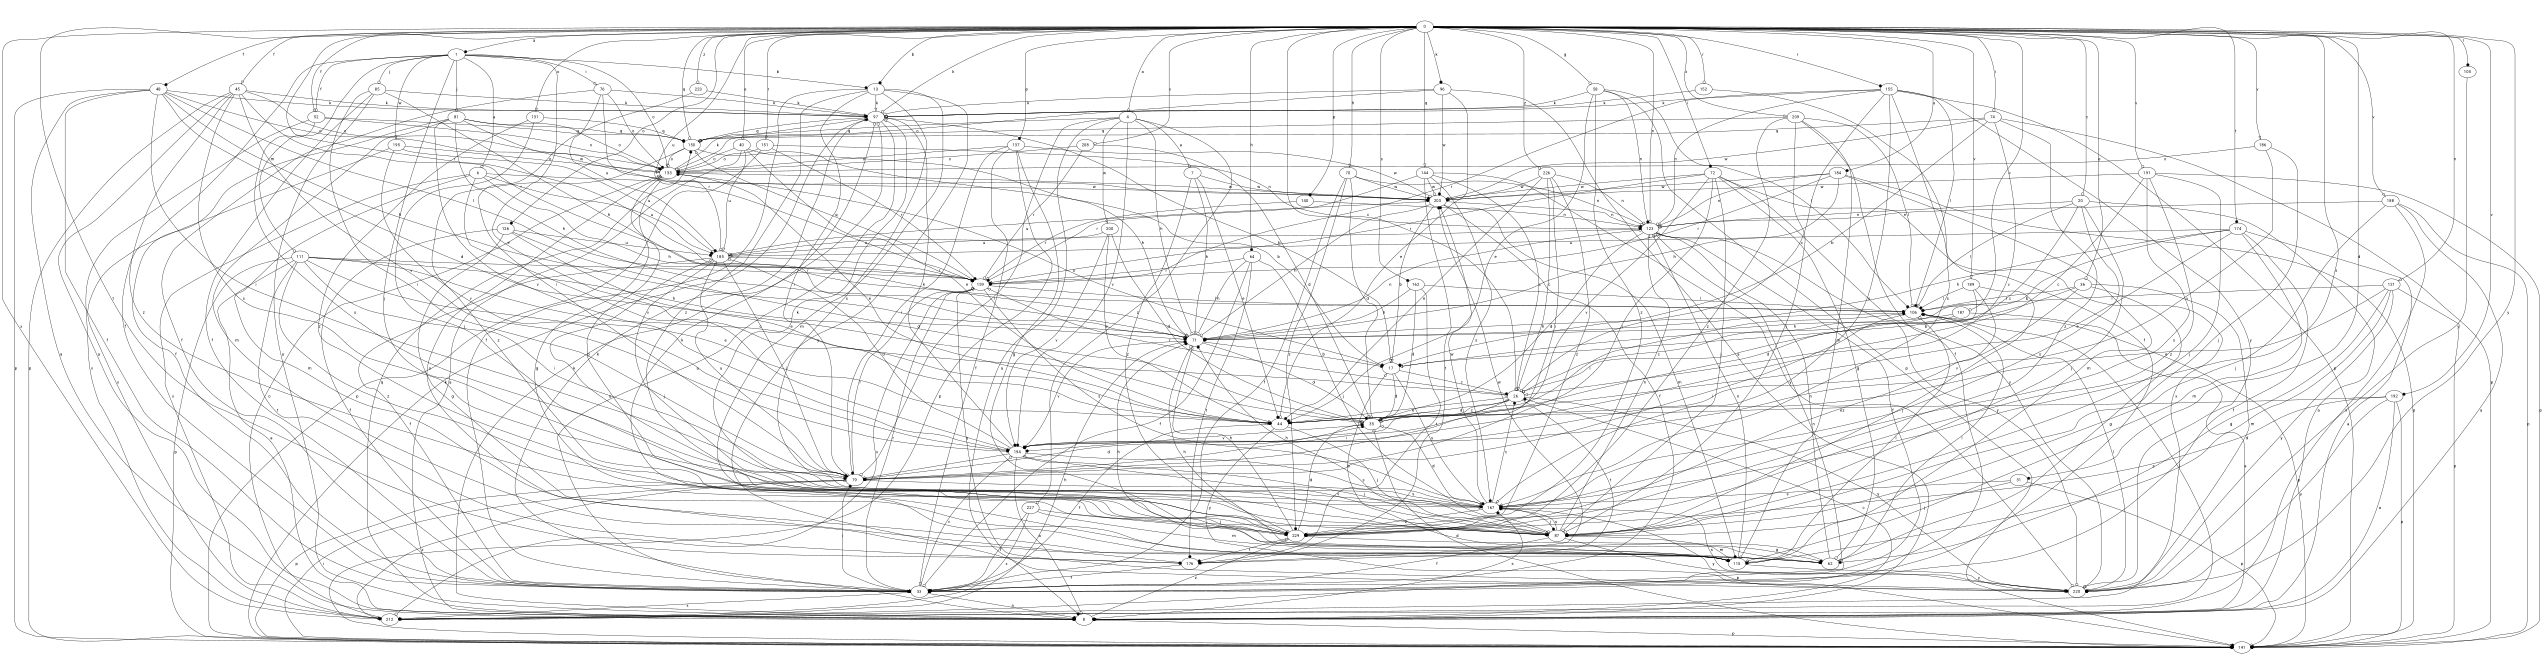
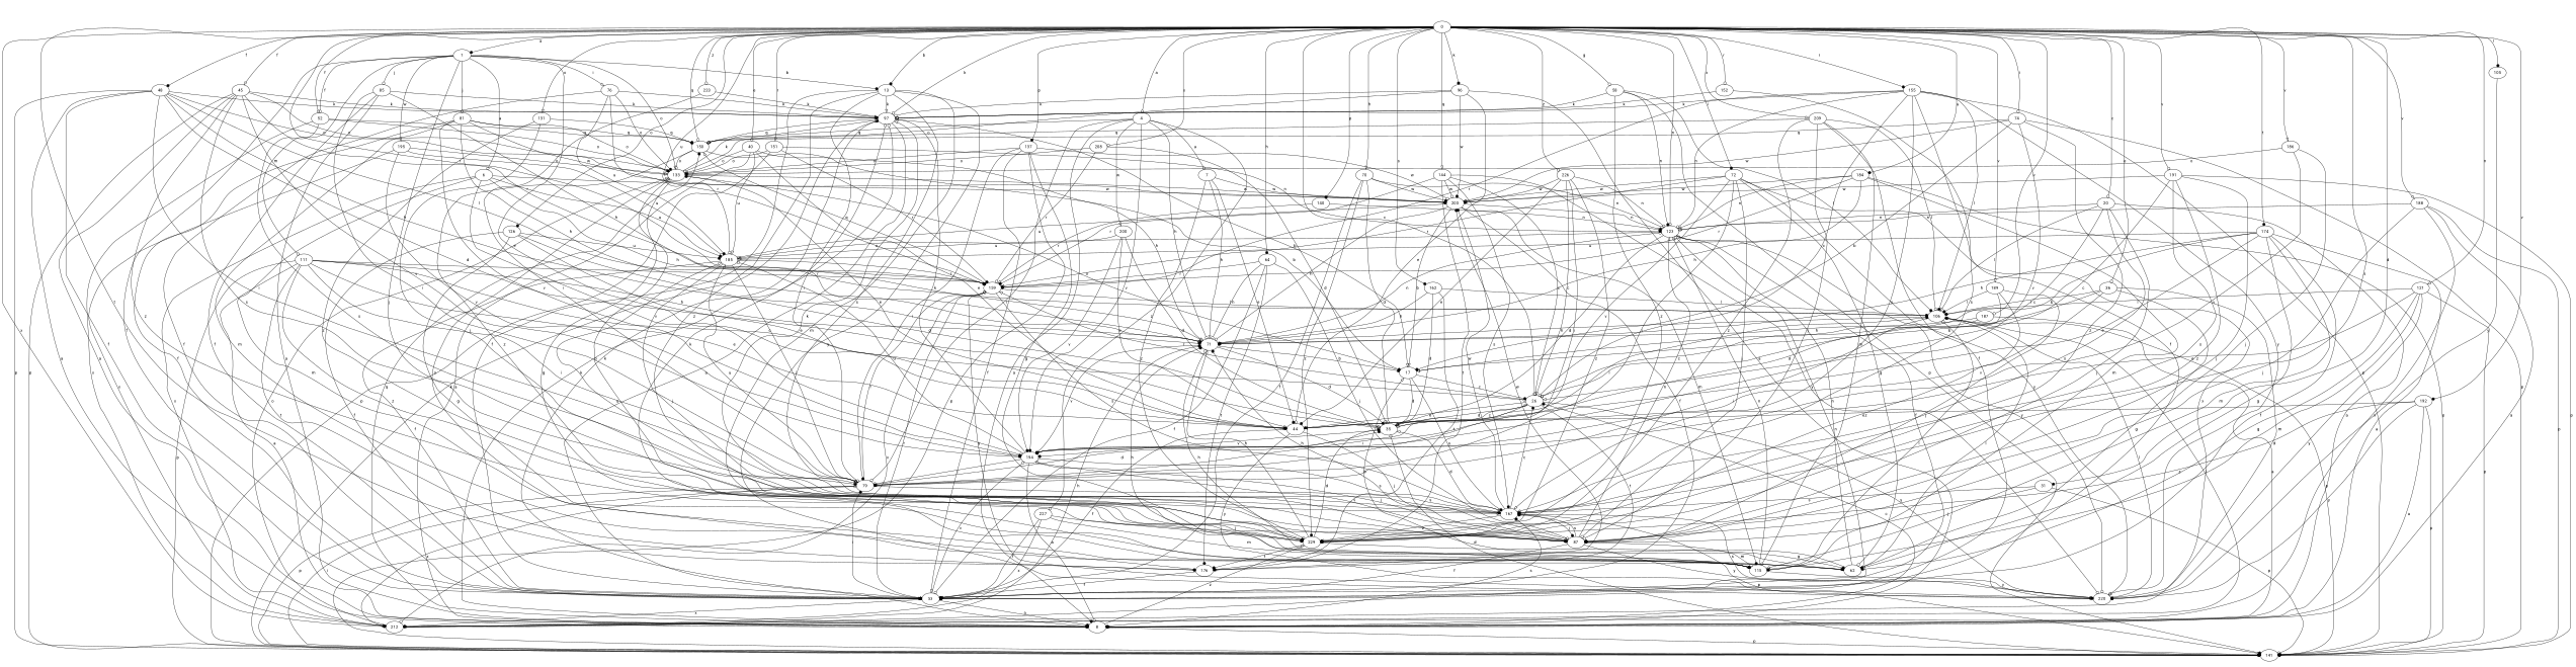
  strict digraph {
    fontname=Roboto
    node [fontname=Roboto]
    edge [arrowhead=dot fontname=Roboto]
    0
    1
    4
    13
    20
    26
    31
    36
    40
    45
    48
    52
    58
    64
    70
    72
    74
    96
    97
    105
    121
    123
    126
    131
    137
    140
    144
    150
    151
    152
    155
    159
    162
    167
    174
    176
    184
    185
    186
    187
    188
    189
    191
    192
    208
    209
    212
    220
    223
    226
    6
    44
    53
    76
    81
    85
    87
    111
    133
    195
    7
    8
    71
    79
    194
    200
    227
    115
    229
    106
    35
    141
    17
    62
    203
    0 -> 1 [label=a]
    0 -> 4 [arrowhead=odot label=a]
    0 -> 13 [label=b]
    0 -> 20 [arrowhead=odot label=c]
    0 -> 26 [arrowhead=odot label=c]
    0 -> 31 [label=d]
    0 -> 36 [arrowhead=odot label=e]
    0 -> 40 [arrowhead=odot label=e]
    0 -> 45 [arrowhead=onormal label=f]
    0 -> 48 [label=f]
    0 -> 52 [arrowhead=odot label=f]
    0 -> 58 [arrowhead=odot label=g]
    0 -> 64 [label=h]
    0 -> 70 [arrowhead=onormal label=h]
    0 -> 72 [label=i]
    0 -> 74 [arrowhead=odot label=i]
    0 -> 96 [label=k]
    0 -> 97 [arrowhead=odot label=k]
    0 -> 105 [label=l]
    0 -> 121 [arrowhead=onormal label=n]
    0 -> 123 [arrowhead=odot label=n]
    0 -> 126 [label=o]
    0 -> 131 [arrowhead=onormal label=o]
    0 -> 137 [label=p]
    0 -> 140 [label=p]
    0 -> 144 [arrowhead=onormal label=q]
    0 -> 150 [arrowhead=odot label=q]
    0 -> 151 [arrowhead=onormal label=r]
    0 -> 152 [arrowhead=odot label=r]
    0 -> 155 [label=r]
    0 -> 159 [label=r]
    0 -> 162 [label=s]
    0 -> 167 [arrowhead=odot label=s]
    0 -> 174 [label=t]
    0 -> 176 [arrowhead=odot label=t]
    0 -> 184 [label=u]
    0 -> 185 [arrowhead=odot label=u]
    0 -> 186 [arrowhead=onormal label=v]
    0 -> 187 [arrowhead=odot label=v]
    0 -> 188 [arrowhead=onormal label=v]
    0 -> 189 [arrowhead=onormal label=v]
    0 -> 191 [arrowhead=odot label=v]
    0 -> 192 [label=v]
    0 -> 208 [arrowhead=odot label=x]
    0 -> 209 [arrowhead=onormal label=x]
    0 -> 212 [label=x]
-   0 -> 220 [arrowhead=onormal label=y]
    0 -> 223 [arrowhead=odot label=z]
    0 -> 226 [arrowhead=odot label=z]
    1 -> 13 [label=b]
    1 -> 52 [arrowhead=odot label=f]
    1 -> 6 [arrowhead=odot label=a]
    1 -> 44 [label=e]
    1 -> 53 [arrowhead=odot label=f]
    1 -> 76 [arrowhead=onormal label=i]
    1 -> 81 [arrowhead=odot label=j]
    1 -> 85 [arrowhead=odot label=j]
    1 -> 87 [arrowhead=onormal label=j]
    1 -> 111 [arrowhead=odot label=m]
    1 -> 133 [arrowhead=onormal label=o]
    1 -> 195 [arrowhead=onormal label=w]
    4 -> 150 [arrowhead=onormal label=q]
    4 -> 7 [arrowhead=odot label=a]
    4 -> 8 [label=a]
    4 -> 71 [arrowhead=odot label=h]
    4 -> 79 [arrowhead=odot label=i]
    4 -> 194 [label=v]
    4 -> 200 [arrowhead=onormal label=w]
    4 -> 227 [arrowhead=odot label=z]
    13 -> 97 [arrowhead=onormal label=k]
    13 -> 167 [label=s]
    13 -> 220 [arrowhead=onormal label=y]
    13 -> 53 [arrowhead=onormal label=f]
    13 -> 79 [arrowhead=odot label=i]
    13 -> 115 [label=m]
    13 -> 229 [label=z]
    20 -> 26 [arrowhead=odot label=c]
    20 -> 123 [arrowhead=odot label=n]
    20 -> 167 [arrowhead=onormal label=s]
    20 -> 87 [label=j]
    20 -> 8 [label=a]
    20 -> 106 [arrowhead=onormal label=l]
    26 -> 159 [arrowhead=onormal label=r]
    26 -> 176 [label=t]
    26 -> 220 [arrowhead=onormal label=y]
    26 -> 44 [label=e]
    26 -> 79 [label=i]
    26 -> 35 [arrowhead=onormal label=d]
    31 -> 167 [label=s]
    31 -> 87 [arrowhead=odot label=j]
    31 -> 141 [arrowhead=odot label=p]
    36 -> 220 [arrowhead=odot label=d]
    36 -> 194 [label=v]
    36 -> 106 [arrowhead=odot label=l]
    36 -> 17 [arrowhead=onormal label=b]
    36 -> 62 [arrowhead=onormal label=g]
    40 -> 185 [arrowhead=onormal label=u]
    40 -> 44 [arrowhead=odot label=e]
    40 -> 133 [arrowhead=onormal label=o]
    40 -> 8 [arrowhead=onormal label=a]
    40 -> 71 [arrowhead=onormal label=h]
    45 -> 97 [arrowhead=onormal label=k]
    45 -> 159 [label=r]
    45 -> 167 [arrowhead=onormal label=s]
    45 -> 133 [label=o]
    45 -> 8 [arrowhead=odot label=a]
    45 -> 194 [arrowhead=odot label=v]
    45 -> 229 [label=z]
    45 -> 141 [label=p]
    48 -> 97 [arrowhead=odot label=k]
    48 -> 53 [arrowhead=odot label=f]
    48 -> 133 [arrowhead=onormal label=o]
    48 -> 8 [arrowhead=odot label=a]
    48 -> 71 [arrowhead=onormal label=h]
    48 -> 79 [label=i]
    48 -> 106 [arrowhead=odot label=l]
    48 -> 35 [arrowhead=onormal label=d]
    48 -> 141 [arrowhead=onormal label=p]
    52 -> 150 [label=q]
    52 -> 167 [arrowhead=onormal label=s]
    52 -> 212 [arrowhead=onormal label=x]
    52 -> 133 [arrowhead=onormal label=o]
    58 -> 97 [arrowhead=odot label=k]
    58 -> 123 [label=n]
-   58 -> 44 [label=e]
    58 -> 229 [label=z]
    58 -> 106 [label=l]
    58 -> 141 [label=p]
    64 -> 159 [label=r]
    64 -> 176 [label=t]
    64 -> 53 [arrowhead=odot label=f]
    64 -> 87 [arrowhead=odot label=j]
    64 -> 71 [arrowhead=odot label=h]
    70 -> 123 [arrowhead=odot label=n]
    70 -> 53 [arrowhead=onormal label=f]
    70 -> 229 [label=z]
    70 -> 35 [arrowhead=odot label=d]
    70 -> 203 [label=w]
    72 -> 159 [arrowhead=onormal label=r]
    72 -> 212 [label=x]
    72 -> 220 [arrowhead=odot label=y]
    72 -> 87 [arrowhead=odot label=j]
    72 -> 79 [arrowhead=odot label=i]
    72 -> 194 [label=v]
    72 -> 62 [arrowhead=odot label=g]
    72 -> 203 [arrowhead=odot label=w]
    74 -> 150 [arrowhead=onormal label=q]
    74 -> 194 [label=v]
    74 -> 229 [arrowhead=odot label=z]
    74 -> 141 [label=p]
    74 -> 17 [label=b]
    74 -> 203 [arrowhead=onormal label=w]
    96 -> 97 [arrowhead=odot label=k]
    96 -> 44 [arrowhead=odot label=e]
    96 -> 133 [arrowhead=odot label=o]
    96 -> 8 [arrowhead=odot label=a]
    96 -> 203 [label=w]
    97 -> 150 [arrowhead=odot label=q]
    97 -> 8 [arrowhead=onormal label=a]
    97 -> 17 [arrowhead=onormal label=b]
    105 -> 220 [label=y]
    121 -> 220 [label=y]
    121 -> 44 [arrowhead=onormal label=e]
    121 -> 115 [arrowhead=onormal label=m]
    121 -> 106 [label=l]
    121 -> 141 [arrowhead=onormal label=p]
    121 -> 62 [label=g]
    123 -> 185 [arrowhead=onormal label=u]
    123 -> 220 [arrowhead=odot label=y]
    123 -> 53 [arrowhead=onormal label=f]
    123 -> 35 [arrowhead=onormal label=d]
    126 -> 185 [label=u]
    126 -> 44 [arrowhead=onormal label=e]
    126 -> 53 [label=f]
    126 -> 35 [arrowhead=odot label=d]
    126 -> 62 [label=g]
    131 -> 150 [arrowhead=odot label=q]
    131 -> 87 [arrowhead=onormal label=j]
    131 -> 229 [arrowhead=onormal label=z]
    137 -> 53 [arrowhead=onormal label=f]
    137 -> 133 [label=o]
    137 -> 79 [label=i]
    137 -> 141 [arrowhead=onormal label=p]
    137 -> 62 [label=g]
    137 -> 203 [arrowhead=odot label=w]
    140 -> 123 [arrowhead=onormal label=n]
    140 -> 159 [arrowhead=onormal label=r]
    144 -> 26 [arrowhead=odot label=c]
    144 -> 159 [label=r]
    144 -> 167 [label=s]
    144 -> 176 [arrowhead=onormal label=t]
    144 -> 220 [arrowhead=odot label=y]
    144 -> 203 [arrowhead=odot label=w]
    150 -> 133 [arrowhead=odot label=o]
    150 -> 229 [arrowhead=odot label=z]
    150 -> 17 [label=b]
    151 -> 123 [label=n]
    151 -> 159 [label=r]
    151 -> 133 [arrowhead=onormal label=o]
    151 -> 141 [label=p]
    152 -> 97 [arrowhead=odot label=k]
    152 -> 167 [arrowhead=onormal label=s]
    155 -> 26 [arrowhead=odot label=c]
    155 -> 97 [arrowhead=onormal label=k]
    155 -> 123 [arrowhead=odot label=n]
    155 -> 159 [label=r]
    155 -> 167 [arrowhead=onormal label=s]
    155 -> 220 [arrowhead=onormal label=y]
    155 -> 53 [label=f]
    155 -> 106 [label=l]
    155 -> 141 [arrowhead=onormal label=p]
    159 -> 150 [arrowhead=onormal label=q]
    159 -> 167 [arrowhead=onormal label=s]
    159 -> 212 [arrowhead=odot label=x]
    159 -> 220 [label=y]
    159 -> 106 [arrowhead=odot label=l]
    162 -> 176 [arrowhead=odot label=t]
    162 -> 71 [arrowhead=odot label=h]
    162 -> 106 [label=l]
    162 -> 35 [arrowhead=onormal label=d]
    167 -> 26 [label=c]
    167 -> 97 [arrowhead=onormal label=k]
    167 -> 87 [label=j]
    167 -> 229 [arrowhead=onormal label=z]
    167 -> 35 [arrowhead=onormal label=d]
    167 -> 141 [arrowhead=onormal label=p]
    167 -> 203 [label=w]
    174 -> 185 [arrowhead=odot label=u]
    174 -> 44 [arrowhead=onormal label=e]
    174 -> 53 [label=f]
    174 -> 8 [label=a]
    174 -> 71 [label=h]
    174 -> 115 [arrowhead=onormal label=m]
    174 -> 17 [arrowhead=onormal label=b]
+   174 -> 62 [label=g]
    176 -> 53 [arrowhead=onormal label=f]
    176 -> 133 [arrowhead=onormal label=o]
    176 -> 203 [label=w]
    184 -> 123 [arrowhead=onormal label=n]
    184 -> 159 [arrowhead=odot label=r]
    184 -> 71 [arrowhead=onormal label=h]
    184 -> 115 [label=m]
    184 -> 141 [arrowhead=odot label=p]
    184 -> 203 [arrowhead=onormal label=w]
    185 -> 159 [label=r]
    185 -> 53 [label=f]
    185 -> 87 [label=j]
-   185 -> 79 [label=i]
+   185 -> 79 [arrowhead=onormal label=i]
    186 -> 87 [arrowhead=odot label=j]
    186 -> 133 [arrowhead=odot label=o]
    186 -> 194 [arrowhead=onormal label=v]
    187 -> 26 [arrowhead=odot label=c]
    187 -> 8 [label=a]
    187 -> 71 [label=h]
    188 -> 123 [arrowhead=onormal label=n]
    188 -> 212 [arrowhead=odot label=x]
    188 -> 87 [label=j]
    188 -> 8 [arrowhead=onormal label=a]
    188 -> 141 [arrowhead=odot label=p]
    189 -> 87 [arrowhead=odot label=j]
    189 -> 229 [arrowhead=onormal label=z]
    189 -> 106 [label=l]
    189 -> 35 [arrowhead=odot label=d]
    191 -> 26 [arrowhead=onormal label=c]
    191 -> 167 [arrowhead=odot label=s]
    191 -> 87 [label=j]
    191 -> 229 [label=z]
    191 -> 141 [arrowhead=odot label=p]
    191 -> 203 [label=w]
    192 -> 220 [arrowhead=odot label=y]
    192 -> 44 [arrowhead=onormal label=e]
    192 -> 8 [arrowhead=odot label=a]
    192 -> 229 [arrowhead=odot label=z]
    192 -> 141 [label=p]
    208 -> 159 [arrowhead=odot label=r]
    208 -> 133 [arrowhead=odot label=o]
    208 -> 35 [arrowhead=onormal label=d]
    209 -> 150 [arrowhead=odot label=q]
    209 -> 53 [label=f]
    209 -> 87 [arrowhead=odot label=j]
    209 -> 115 [arrowhead=odot label=m]
    209 -> 229 [arrowhead=odot label=z]
    209 -> 106 [arrowhead=odot label=l]
    212 -> 123 [arrowhead=odot label=n]
    212 -> 133 [arrowhead=onormal label=o]
    212 -> 71 [label=h]
    212 -> 106 [label=l]
    220 -> 167 [arrowhead=onormal label=s]
    220 -> 106 [arrowhead=odot label=l]
    223 -> 97 [arrowhead=onormal label=k]
    223 -> 79 [arrowhead=onormal label=i]
    226 -> 26 [arrowhead=onormal label=c]
    226 -> 123 [arrowhead=odot label=n]
    226 -> 44 [label=e]
    226 -> 79 [arrowhead=onormal label=i]
    226 -> 229 [arrowhead=odot label=z]
    226 -> 203 [arrowhead=odot label=w]
    6 -> 185 [label=u]
    6 -> 212 [arrowhead=onormal label=x]
    6 -> 71 [arrowhead=onormal label=h]
    6 -> 194 [arrowhead=odot label=v]
    6 -> 115 [arrowhead=onormal label=m]
    6 -> 203 [arrowhead=odot label=w]
    44 -> 220 [arrowhead=onormal label=y]
    44 -> 53 [label=f]
    44 -> 87 [arrowhead=onormal label=j]
    53 -> 97 [label=k]
    53 -> 159 [arrowhead=odot label=r]
    53 -> 212 [arrowhead=odot label=x]
    53 -> 8 [label=a]
    53 -> 79 [label=i]
    53 -> 194 [arrowhead=odot label=v]
    76 -> 97 [arrowhead=onormal label=k]
    76 -> 159 [label=r]
    76 -> 185 [label=u]
    76 -> 53 [label=f]
    76 -> 133 [label=o]
    81 -> 150 [arrowhead=odot label=q]
    81 -> 53 [arrowhead=onormal label=f]
    81 -> 133 [arrowhead=onormal label=o]
    81 -> 71 [label=h]
    81 -> 194 [label=v]
    81 -> 115 [label=m]
    81 -> 203 [label=w]
    85 -> 97 [label=k]
    85 -> 53 [arrowhead=onormal label=f]
    85 -> 8 [label=a]
    85 -> 71 [arrowhead=odot label=h]
    85 -> 79 [arrowhead=onormal label=i]
    87 -> 123 [arrowhead=onormal label=n]
    87 -> 167 [label=s]
    87 -> 185 [arrowhead=onormal label=u]
    87 -> 220 [arrowhead=onormal label=y]
    87 -> 53 [arrowhead=onormal label=f]
    87 -> 71 [label=h]
    87 -> 194 [arrowhead=odot label=v]
    87 -> 115 [arrowhead=odot label=m]
    111 -> 26 [arrowhead=odot label=c]
    111 -> 159 [label=r]
    111 -> 176 [label=t]
    111 -> 44 [arrowhead=odot label=e]
    111 -> 8 [arrowhead=odot label=a]
    111 -> 71 [label=h]
    111 -> 79 [arrowhead=onormal label=i]
    111 -> 229 [label=z]
    111 -> 141 [label=p]
    133 -> 97 [arrowhead=odot label=k]
    133 -> 44 [arrowhead=onormal label=e]
    133 -> 62 [arrowhead=onormal label=g]
    133 -> 203 [arrowhead=odot label=w]
    195 -> 185 [arrowhead=odot label=u]
    195 -> 212 [arrowhead=onormal label=x]
    195 -> 133 [arrowhead=onormal label=o]
    195 -> 194 [label=v]
    7 -> 44 [label=e]
    7 -> 71 [arrowhead=onormal label=h]
    7 -> 229 [arrowhead=odot label=z]
    7 -> 203 [label=w]
    8 -> 26 [label=c]
    8 -> 97 [arrowhead=odot label=k]
    8 -> 150 [label=q]
    8 -> 167 [label=s]
    8 -> 229 [arrowhead=onormal label=z]
    8 -> 141 [label=p]
    71 -> 123 [arrowhead=odot label=n]
    71 -> 194 [arrowhead=odot label=v]
    71 -> 35 [label=d]
    71 -> 17 [label=b]
    79 -> 159 [arrowhead=odot label=r]
    79 -> 167 [arrowhead=odot label=s]
    79 -> 185 [arrowhead=onormal label=u]
    79 -> 212 [arrowhead=odot label=x]
    79 -> 35 [label=d]
    79 -> 141 [arrowhead=odot label=p]
    194 -> 97 [arrowhead=onormal label=k]
    194 -> 167 [arrowhead=onormal label=s]
    194 -> 185 [arrowhead=odot label=u]
    194 -> 87 [arrowhead=odot label=j]
    194 -> 8 [arrowhead=odot label=a]
    194 -> 79 [arrowhead=odot label=i]
    200 -> 185 [arrowhead=onormal label=u]
    200 -> 44 [arrowhead=onormal label=e]
    200 -> 194 [label=v]
    200 -> 35 [arrowhead=onormal label=d]
    227 -> 212 [arrowhead=onormal label=x]
    227 -> 53 [label=f]
    227 -> 87 [arrowhead=odot label=j]
    227 -> 115 [arrowhead=odot label=m]
    115 -> 97 [arrowhead=odot label=k]
    115 -> 123 [arrowhead=onormal label=n]
    115 -> 220 [arrowhead=odot label=y]
    115 -> 71 [label=h]
    115 -> 106 [arrowhead=odot label=l]
    229 -> 176 [label=t]
    229 -> 133 [arrowhead=onormal label=o]
    229 -> 71 [arrowhead=onormal label=h]
    229 -> 35 [label=d]
    229 -> 62 [label=g]
    106 -> 71 [arrowhead=odot label=h]
    106 -> 79 [label=i]
    106 -> 141 [arrowhead=odot label=p]
    35 -> 26 [arrowhead=onormal label=c]
    35 -> 194 [label=v]
    35 -> 106 [label=l]
    141 -> 97 [arrowhead=onormal label=k]
    141 -> 79 [arrowhead=odot label=i]
    141 -> 35 [arrowhead=odot label=d]
    17 -> 26 [label=c]
    17 -> 167 [label=s]
    17 -> 133 [label=o]
    17 -> 35 [arrowhead=onormal label=d]
    62 -> 123 [arrowhead=onormal label=n]
    62 -> 71 [arrowhead=odot label=h]
    62 -> 106 [arrowhead=onormal label=l]
    62 -> 17 [arrowhead=onormal label=b]
    203 -> 123 [label=n]
    203 -> 185 [arrowhead=odot label=u]
    203 -> 53 [arrowhead=odot label=f]
    203 -> 71 [arrowhead=odot label=h]
    203 -> 115 [label=m]
    203 -> 17 [arrowhead=onormal label=b]
  }
